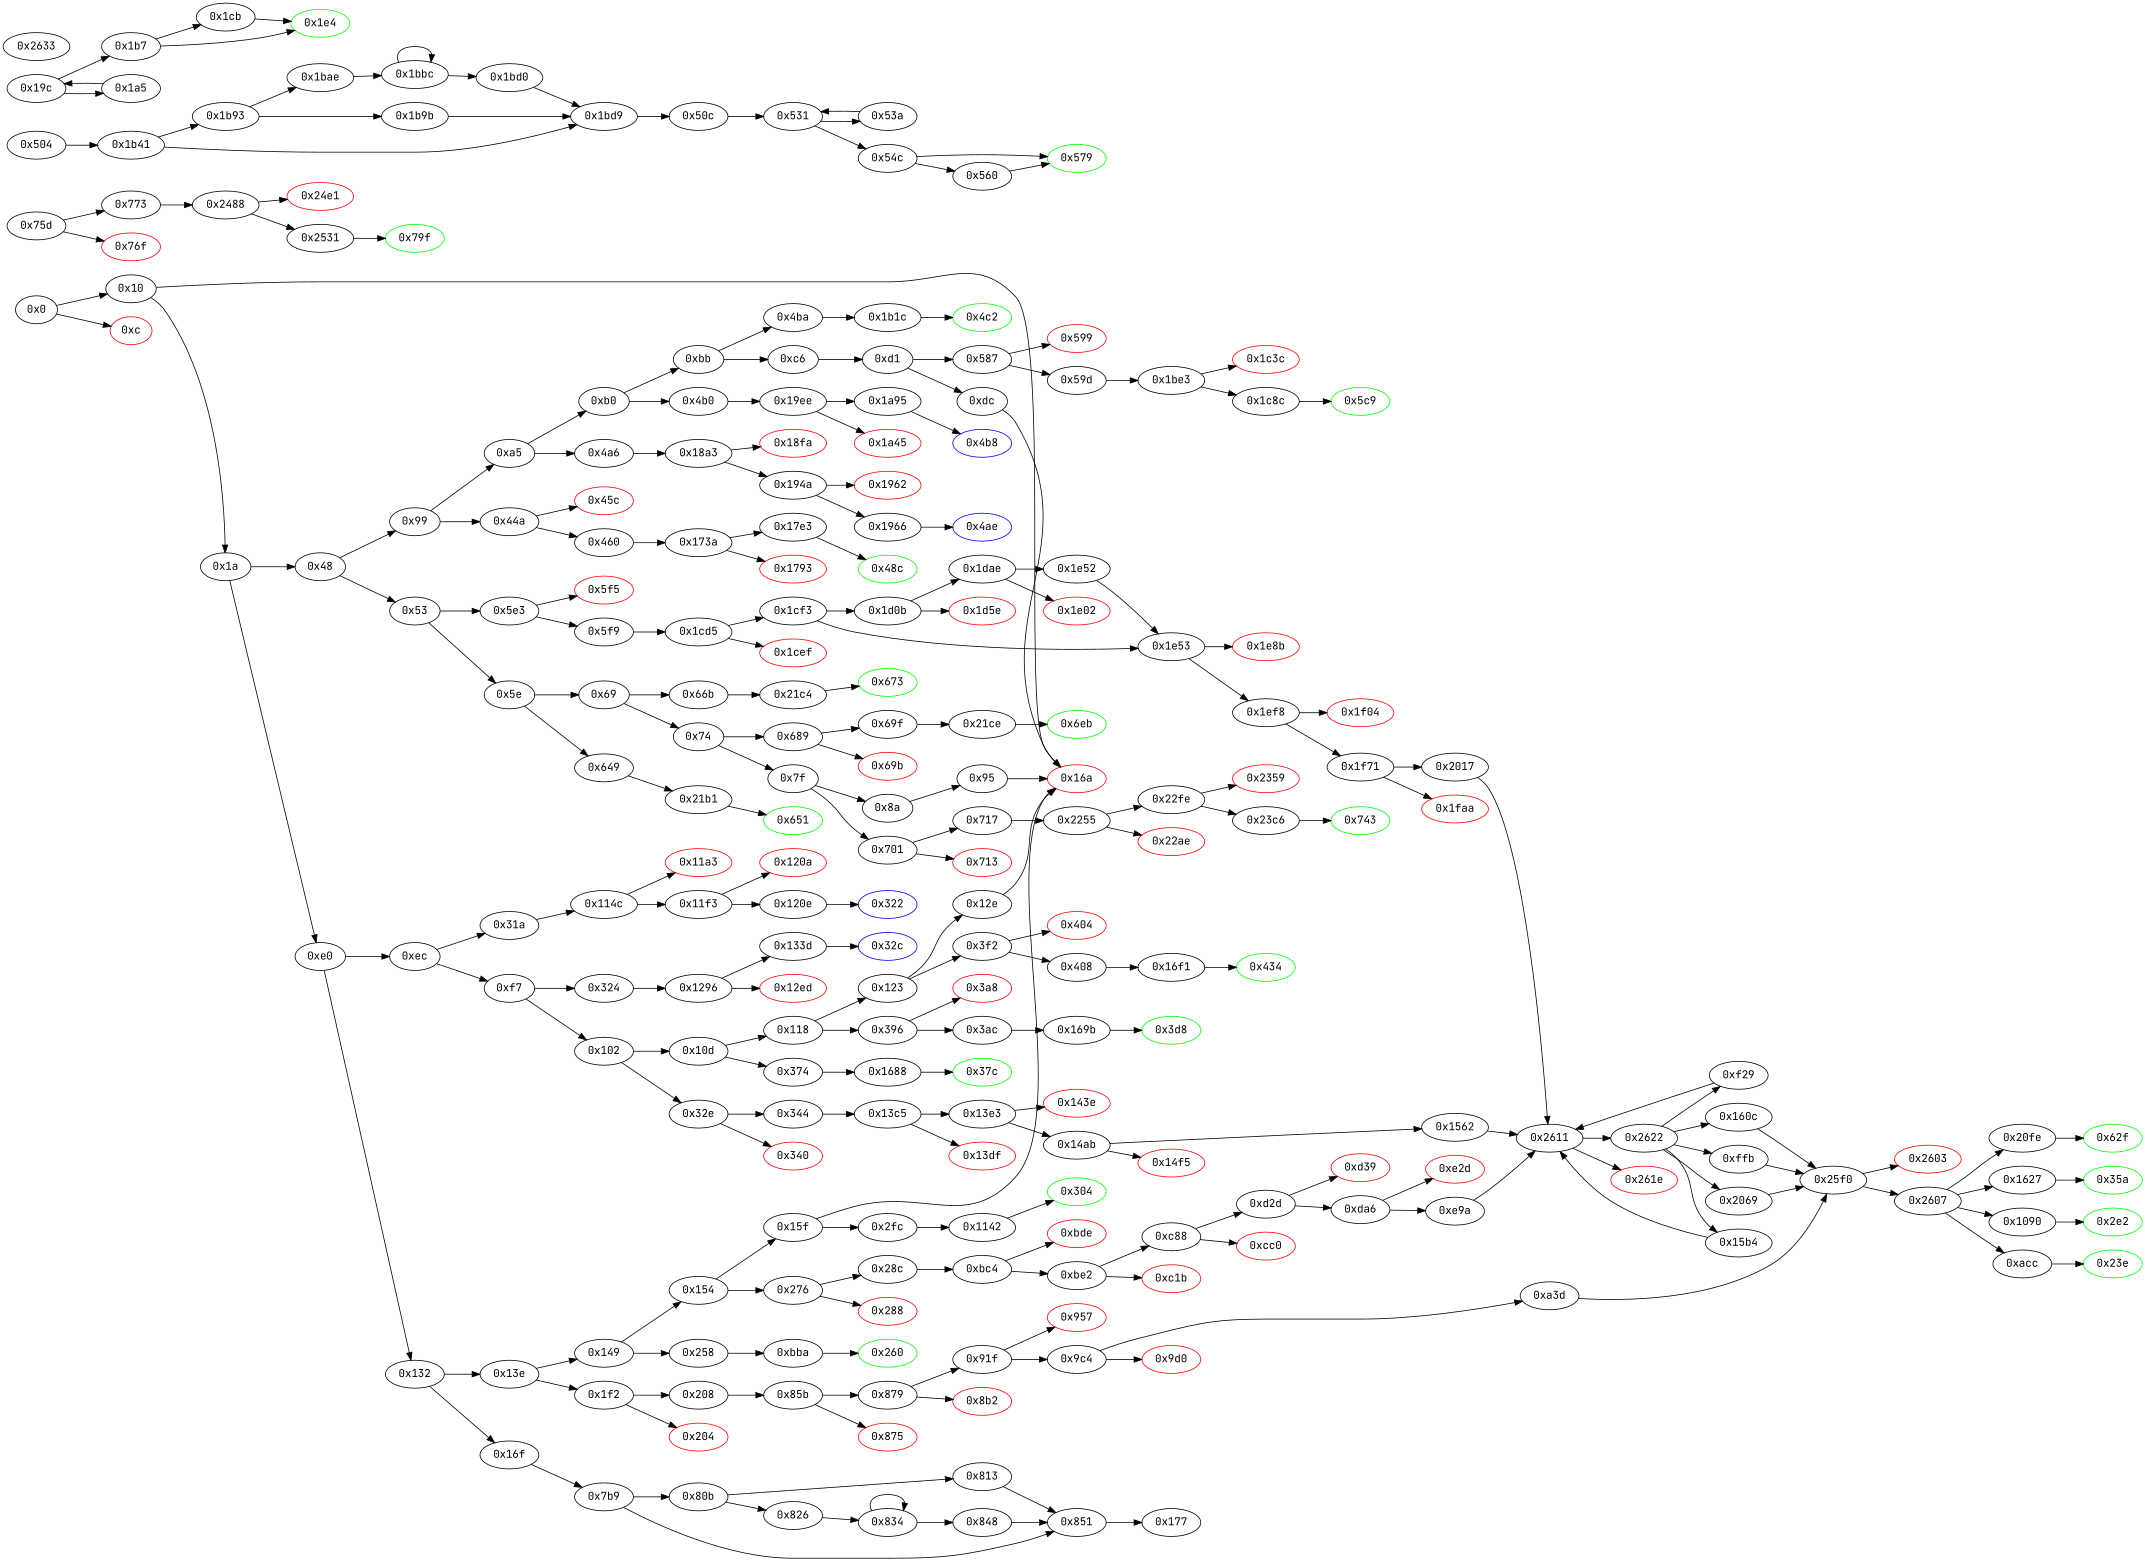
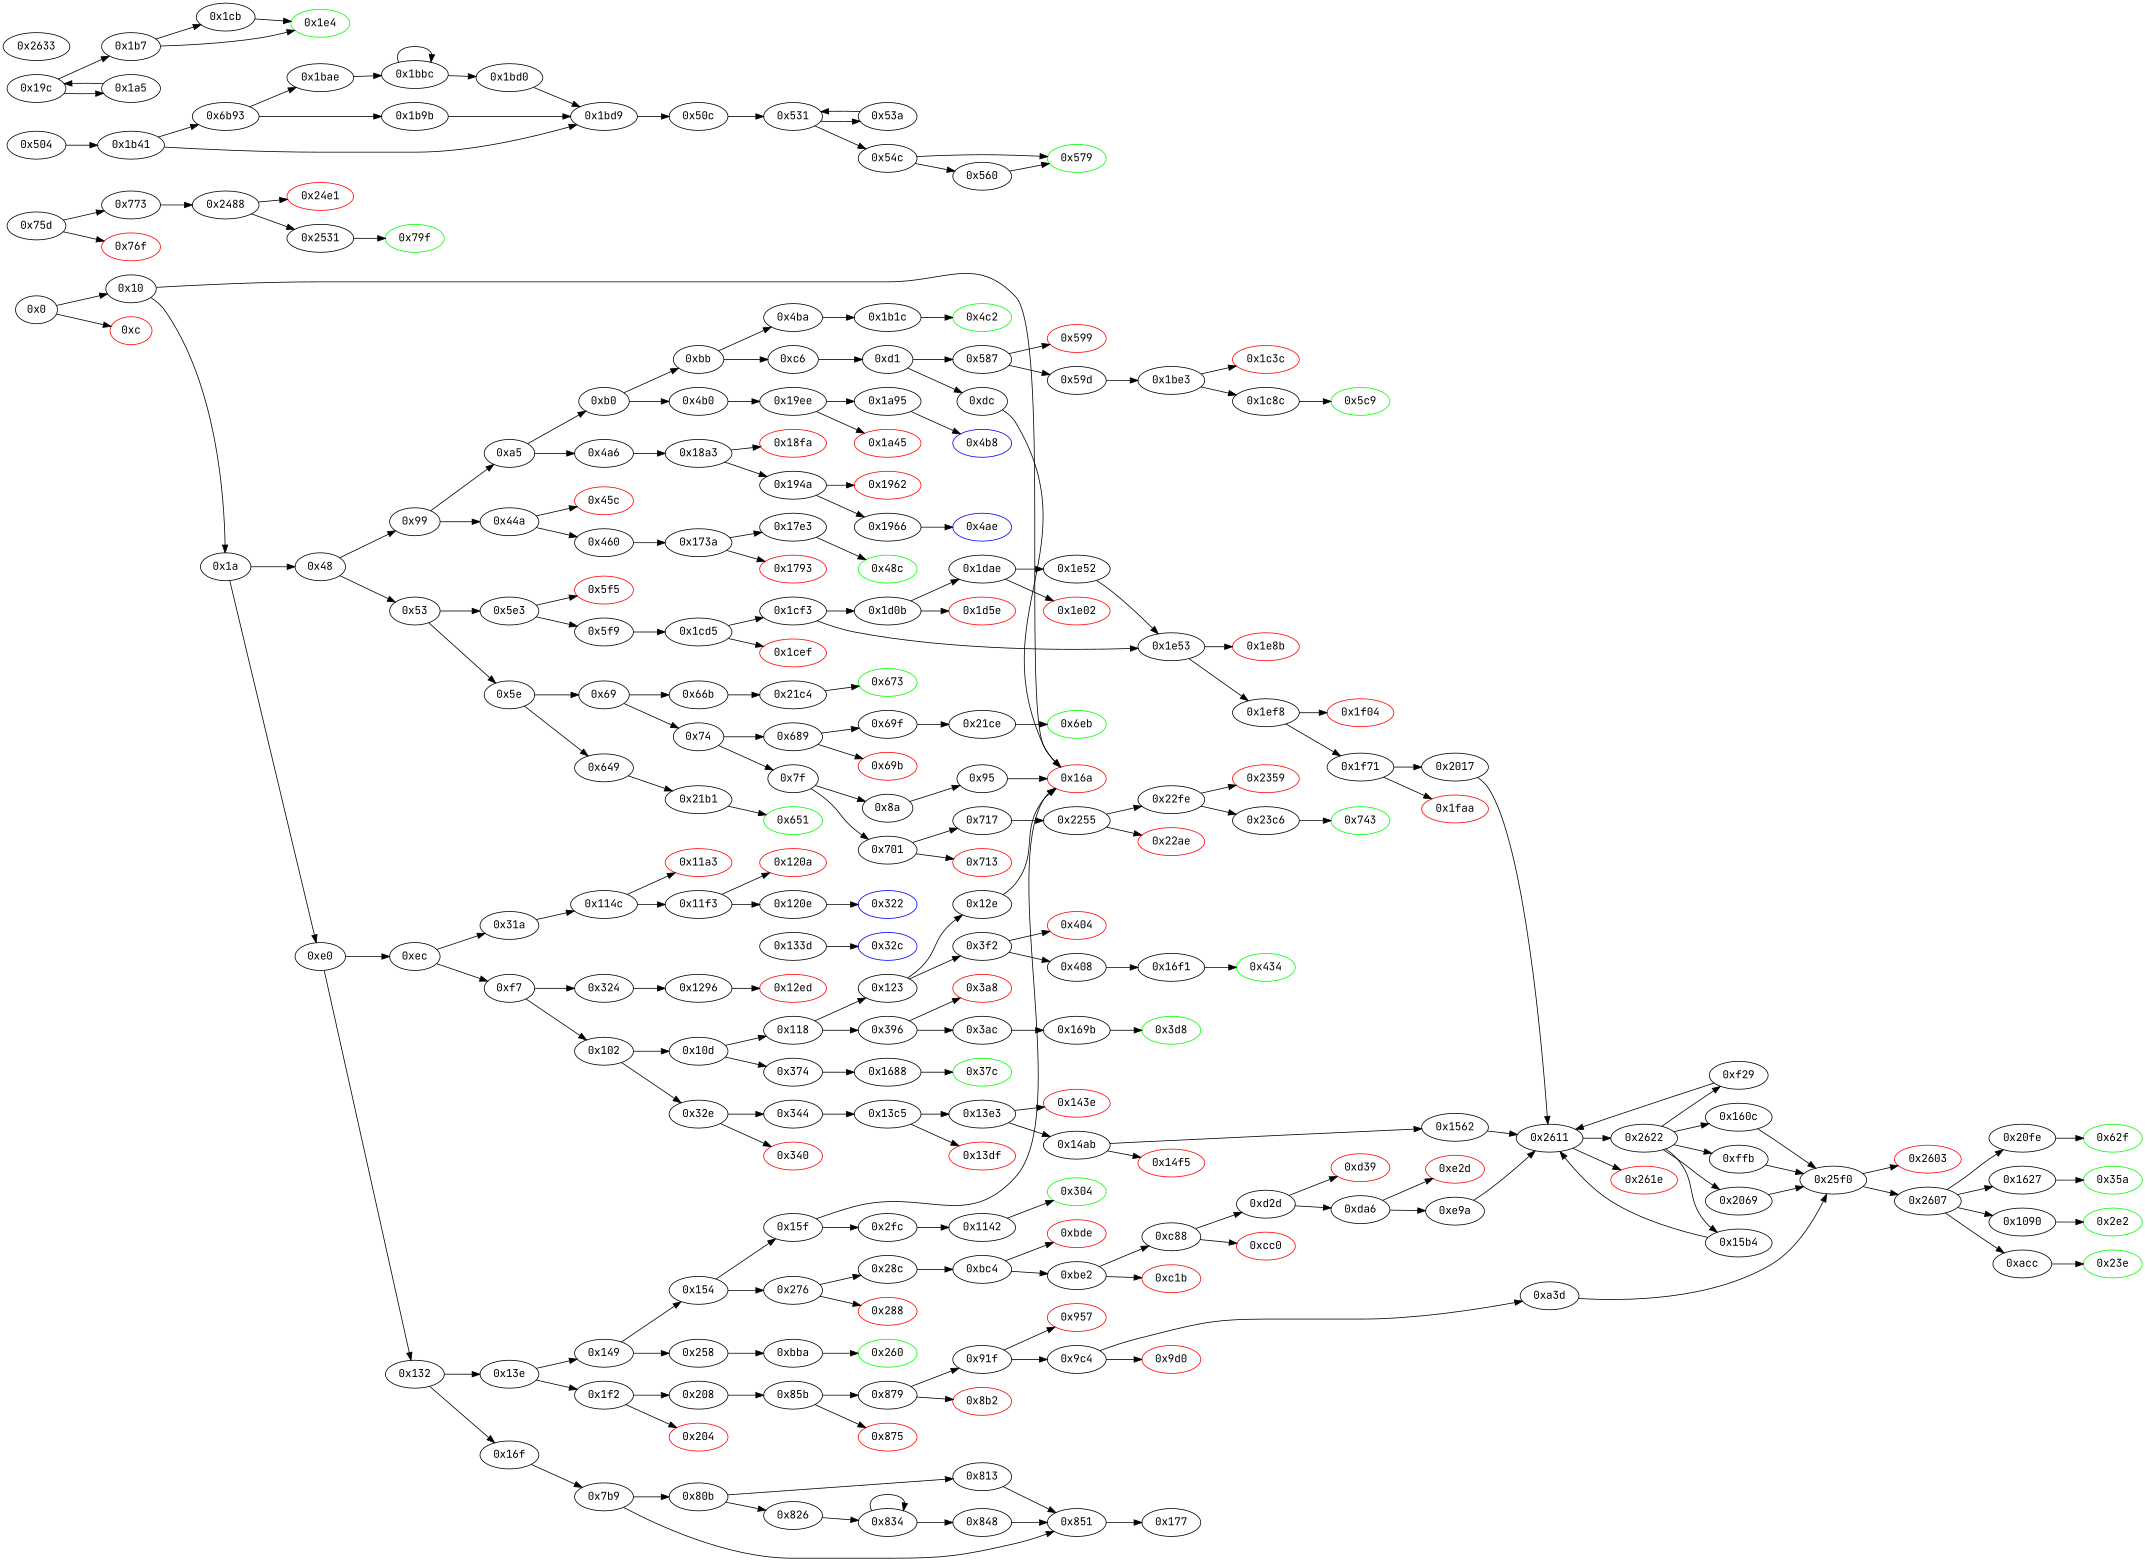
  digraph {
    fontname="JetBrains Mono"
    rankdir=LR
    node [fillcolor=white fontname="JetBrains Mono" style=filled]
    edge [fontname="JetBrains Mono"]
    "0x123"
    "0x3f2"
    "0x12e"
    "0x404" [color=red]
    "0x408"
    "0x16a" [color=red]
    "0x62f" [color=green]
    "0x20fe"
    "0x4b8" [color=blue]
    "0x1a95"
    "0x118"
    "0x396"
    "0x3a8" [color=red]
    "0x3ac"
    "0x48c" [color=green]
    "0xbde" [color=red]
    "0x143e" [color=red]
    "0x13e3"
    "0x14ab"
    "0x1562"
    "0x14f5" [color=red]
    "0x75d"
    "0x773"
    "0x76f" [color=red]
    "0x2488"
    "0xb0"
    "0xbb"
    "0x4b0"
    "0x4ba"
    "0xc6"
    "0x19ee"
    "0x1b1c"
    "0xd1"
    "0x743" [color=green]
    "0x45c" [color=red]
    "0x434" [color=green]
    "0x16f1"
    "0x1e8b" [color=red]
    "0x673" [color=green]
    "0xa3d"
    "0x25f0"
    "0x2603" [color=red]
    "0x2607"
    "0x5f5" [color=red]
    "0x5e3"
    "0x5f9"
    "0x1cd5"
    "0x957" [color=red]
    "0x91f"
    "0x9c4"
    "0x9d0" [color=red]
    "0x324"
    "0x1296"
    "0x133d"
    "0x12ed" [color=red]
    "0x1c3c" [color=red]
    "0x48"
    "0x99"
    "0x53"
    "0xa5"
    "0x44a"
    "0x5e"
    "0x1cf3"
    "0x1cef" [color=red]
    "0x1d0b"
    "0x1e53"
    "0x13df" [color=red]
    "0x120a" [color=red]
    "0x4a6"
    "0x460"
    "0x1dae"
    "0x1d5e" [color=red]
    "0x1ef8"
    "0x717"
    "0x2255"
    "0x22fe"
    "0x22ae" [color=red]
    "0xc88"
    "0xd2d"
    "0xcc0" [color=red]
    "0xd39" [color=red]
    "0xda6"
    "0x1be3"
    "0x1c8c"
    "0x5c9" [color=green]
    "0xe0"
    "0xec"
    "0x132"
    "0x31a"
    "0xf7"
    "0x13e"
    "0x16f"
    "0x879"
    "0x8b2" [color=red]
    "0x32c" [color=blue]
    "0x4c2" [color=green]
    "0x1f04" [color=red]
    "0x18fa" [color=red]
    "0x80b"
    "0x813"
    "0x826"
    "0x851"
    "0x834"
    "0x260" [color=green]
    "0xbba"
    "0x2359" [color=red]
    "0x1b41"
-   "0x1b93"
+   "0x1b93" [label="0x6b93"]
    "0x1bd9"
    "0x1bae"
    "0x1b9b"
    "0x50c"
    "0x53a"
    "0x531"
    "0x54c"
    "0x579" [color=green]
    "0xf29"
    "0x2611"
    "0x2622"
    "0x261e" [color=red]
    "0x10"
    "0x1a"
    "0x37c" [color=green]
    "0x1b7"
    "0x1cb"
    "0x1e4" [color=green]
    "0x1a45" [color=red]
    "0x10d"
    "0x374"
    "0x1688"
    "0x2017"
    "0x322" [color=blue]
    "0x120e"
    "0x19c"
    "0x1a5"
    "0x149"
    "0x154"
    "0x258"
    "0x15f"
    "0x276"
    "0x7b9"
    "0x177"
    "0x1962" [color=red]
    "0x194a"
    "0x1966"
    "0x4ae" [color=blue]
    "0x2e2" [color=green]
    "0x66b"
    "0x21c4"
    "0x1bbc"
    "0x1bd0"
    "0x15b4"
    "0x160c"
    "0x17e3"
    "0x599" [color=red]
    "0x587"
    "0x59d"
    "0x1f2"
    "0x208"
    "0x204" [color=red]
    "0x85b"
    "0x344"
    "0x13c5"
    "0x1e52"
    "0x1e02" [color=red]
    "0x79f" [color=green]
    "0x35a" [color=green]
    "0x1627"
    "0x23c6"
    "0x102"
    "0x32e"
    "0x340" [color=red]
    "0xe2d" [color=red]
    "0x3d8" [color=green]
    "0x169b"
    "0x1f71"
    "0x1faa" [color=red]
    "0x6eb" [color=green]
    "0x21ce"
    "0x24e1" [color=red]
    "0x69f"
    "0x2531"
    "0x8a"
    "0x95"
    "0x848"
    "0x689"
    "0x69b" [color=red]
    "0x18a3"
    "0xdc"
    "0x69"
    "0x74"
    "0x7f"
    "0x1793" [color=red]
    "0x2fc"
    "0x1142"
    "0x304" [color=green]
    "0xffb"
    "0x2069"
    "0x560"
    "0x114c"
    "0x28c"
    "0xbc4"
    "0xbe2"
    "0x0"
    "0xc" [color=red]
    "0xe9a"
    "0x1090"
    "0xacc"
    "0x23e" [color=green]
    "0x875" [color=red]
    "0x288" [color=red]
    "0x701"
    "0x713" [color=red]
    "0x173a"
    "0xc1b" [color=red]
    "0x11a3" [color=red]
    "0x11f3"
    "0x651" [color=green]
    "0x21b1"
    "0x504"
    "0x649"
    "0x2633"
    "0x123" -> "0x3f2"
    "0x123" -> "0x12e"
    "0x3f2" -> "0x404"
    "0x3f2" -> "0x408"
    "0x12e" -> "0x16a"
    "0x408" -> "0x16f1"
    "0x20fe" -> "0x62f"
    "0x1a95" -> "0x4b8"
    "0x118" -> "0x123"
    "0x118" -> "0x396"
    "0x396" -> "0x3a8"
    "0x396" -> "0x3ac"
    "0x3ac" -> "0x169b"
    "0x13e3" -> "0x143e"
    "0x13e3" -> "0x14ab"
    "0x14ab" -> "0x1562"
    "0x14ab" -> "0x14f5"
    "0x1562" -> "0x2611"
    "0x75d" -> "0x773"
    "0x75d" -> "0x76f"
    "0x773" -> "0x2488"
    "0x2488" -> "0x24e1"
    "0x2488" -> "0x2531"
    "0xb0" -> "0xbb"
    "0xb0" -> "0x4b0"
    "0xbb" -> "0x4ba"
    "0xbb" -> "0xc6"
    "0x4b0" -> "0x19ee"
    "0x4ba" -> "0x1b1c"
    "0xc6" -> "0xd1"
    "0x19ee" -> "0x1a95"
    "0x19ee" -> "0x1a45"
    "0x1b1c" -> "0x4c2"
    "0xd1" -> "0x587"
    "0xd1" -> "0xdc"
    "0x16f1" -> "0x434"
    "0xa3d" -> "0x25f0"
    "0x25f0" -> "0x2603"
    "0x25f0" -> "0x2607"
    "0x2607" -> "0x20fe"
    "0x2607" -> "0x1627"
    "0x2607" -> "0x1090"
    "0x2607" -> "0xacc"
    "0x5e3" -> "0x5f5"
    "0x5e3" -> "0x5f9"
    "0x5f9" -> "0x1cd5"
    "0x1cd5" -> "0x1cf3"
    "0x1cd5" -> "0x1cef"
    "0x91f" -> "0x957"
    "0x91f" -> "0x9c4"
    "0x9c4" -> "0xa3d"
    "0x9c4" -> "0x9d0"
    "0x324" -> "0x1296"
-   "0x1296" -> "0x133d"
    "0x1296" -> "0x12ed"
    "0x133d" -> "0x32c"
    "0x48" -> "0x99"
    "0x48" -> "0x53"
    "0x99" -> "0xa5"
    "0x99" -> "0x44a"
    "0x53" -> "0x5e3"
    "0x53" -> "0x5e"
    "0xa5" -> "0xb0"
    "0xa5" -> "0x4a6"
    "0x44a" -> "0x45c"
    "0x44a" -> "0x460"
    "0x5e" -> "0x69"
    "0x5e" -> "0x649"
    "0x1cf3" -> "0x1d0b"
    "0x1cf3" -> "0x1e53"
    "0x1d0b" -> "0x1dae"
    "0x1d0b" -> "0x1d5e"
    "0x1e53" -> "0x1e8b"
    "0x1e53" -> "0x1ef8"
    "0x4a6" -> "0x18a3"
    "0x460" -> "0x173a"
    "0x1dae" -> "0x1e52"
    "0x1dae" -> "0x1e02"
    "0x1ef8" -> "0x1f04"
    "0x1ef8" -> "0x1f71"
    "0x717" -> "0x2255"
    "0x2255" -> "0x22fe"
    "0x2255" -> "0x22ae"
    "0x22fe" -> "0x2359"
    "0x22fe" -> "0x23c6"
    "0xc88" -> "0xd2d"
    "0xc88" -> "0xcc0"
    "0xd2d" -> "0xd39"
    "0xd2d" -> "0xda6"
    "0xda6" -> "0xe2d"
    "0xda6" -> "0xe9a"
    "0x1be3" -> "0x1c3c"
    "0x1be3" -> "0x1c8c"
    "0x1c8c" -> "0x5c9"
    "0xe0" -> "0xec"
    "0xe0" -> "0x132"
    "0xec" -> "0x31a"
    "0xec" -> "0xf7"
    "0x132" -> "0x13e"
    "0x132" -> "0x16f"
    "0x31a" -> "0x114c"
    "0xf7" -> "0x324"
    "0xf7" -> "0x102"
    "0x13e" -> "0x149"
    "0x13e" -> "0x1f2"
    "0x16f" -> "0x7b9"
    "0x879" -> "0x91f"
    "0x879" -> "0x8b2"
    "0x80b" -> "0x813"
    "0x80b" -> "0x826"
    "0x813" -> "0x851"
    "0x826" -> "0x834"
    "0x851" -> "0x177"
    "0x834" -> "0x834"
    "0x834" -> "0x848"
    "0xbba" -> "0x260"
    "0x1b41" -> "0x1b93"
    "0x1b41" -> "0x1bd9"
    "0x1b93" -> "0x1bae"
    "0x1b93" -> "0x1b9b"
    "0x1bd9" -> "0x50c"
    "0x1bae" -> "0x1bbc"
    "0x1b9b" -> "0x1bd9"
    "0x50c" -> "0x531"
    "0x53a" -> "0x531"
    "0x531" -> "0x53a"
    "0x531" -> "0x54c"
    "0x54c" -> "0x579"
    "0x54c" -> "0x560"
    "0xf29" -> "0x2611"
    "0x2611" -> "0x2622"
    "0x2611" -> "0x261e"
    "0x2622" -> "0xf29"
    "0x2622" -> "0x15b4"
    "0x2622" -> "0x160c"
    "0x2622" -> "0xffb"
    "0x2622" -> "0x2069"
    "0x10" -> "0x16a"
    "0x10" -> "0x1a"
    "0x1a" -> "0x48"
    "0x1a" -> "0xe0"
    "0x1b7" -> "0x1cb"
    "0x1b7" -> "0x1e4"
    "0x1cb" -> "0x1e4"
    "0x10d" -> "0x118"
    "0x10d" -> "0x374"
    "0x374" -> "0x1688"
    "0x1688" -> "0x37c"
    "0x2017" -> "0x2611"
    "0x120e" -> "0x322"
    "0x19c" -> "0x1b7"
    "0x19c" -> "0x1a5"
    "0x1a5" -> "0x19c"
    "0x149" -> "0x154"
    "0x149" -> "0x258"
    "0x154" -> "0x15f"
    "0x154" -> "0x276"
    "0x258" -> "0xbba"
    "0x15f" -> "0x16a"
    "0x15f" -> "0x2fc"
    "0x276" -> "0x28c"
    "0x276" -> "0x288"
    "0x7b9" -> "0x80b"
    "0x7b9" -> "0x851"
    "0x194a" -> "0x1962"
    "0x194a" -> "0x1966"
    "0x1966" -> "0x4ae"
    "0x66b" -> "0x21c4"
    "0x21c4" -> "0x673"
    "0x1bbc" -> "0x1bbc"
    "0x1bbc" -> "0x1bd0"
    "0x1bd0" -> "0x1bd9"
    "0x15b4" -> "0x2611"
    "0x160c" -> "0x25f0"
    "0x17e3" -> "0x48c"
    "0x587" -> "0x599"
    "0x587" -> "0x59d"
    "0x59d" -> "0x1be3"
    "0x1f2" -> "0x208"
    "0x1f2" -> "0x204"
    "0x208" -> "0x85b"
    "0x85b" -> "0x879"
    "0x85b" -> "0x875"
    "0x344" -> "0x13c5"
    "0x13c5" -> "0x13e3"
    "0x13c5" -> "0x13df"
    "0x1e52" -> "0x1e53"
    "0x1627" -> "0x35a"
    "0x23c6" -> "0x743"
    "0x102" -> "0x10d"
    "0x102" -> "0x32e"
    "0x32e" -> "0x344"
    "0x32e" -> "0x340"
    "0x169b" -> "0x3d8"
    "0x1f71" -> "0x2017"
    "0x1f71" -> "0x1faa"
    "0x21ce" -> "0x6eb"
    "0x69f" -> "0x21ce"
    "0x2531" -> "0x79f"
    "0x8a" -> "0x95"
    "0x95" -> "0x16a"
    "0x848" -> "0x851"
    "0x689" -> "0x69f"
    "0x689" -> "0x69b"
    "0x18a3" -> "0x18fa"
    "0x18a3" -> "0x194a"
    "0xdc" -> "0x16a"
    "0x69" -> "0x66b"
    "0x69" -> "0x74"
    "0x74" -> "0x689"
    "0x74" -> "0x7f"
    "0x7f" -> "0x8a"
    "0x7f" -> "0x701"
    "0x2fc" -> "0x1142"
    "0x1142" -> "0x304"
    "0xffb" -> "0x25f0"
    "0x2069" -> "0x25f0"
    "0x560" -> "0x579"
    "0x114c" -> "0x11a3"
    "0x114c" -> "0x11f3"
    "0x28c" -> "0xbc4"
    "0xbc4" -> "0xbde"
    "0xbc4" -> "0xbe2"
    "0xbe2" -> "0xc88"
    "0xbe2" -> "0xc1b"
    "0x0" -> "0x10"
    "0x0" -> "0xc"
    "0xe9a" -> "0x2611"
    "0x1090" -> "0x2e2"
    "0xacc" -> "0x23e"
    "0x701" -> "0x717"
    "0x701" -> "0x713"
    "0x173a" -> "0x17e3"
    "0x173a" -> "0x1793"
    "0x11f3" -> "0x120a"
    "0x11f3" -> "0x120e"
    "0x21b1" -> "0x651"
    "0x504" -> "0x1b41"
    "0x649" -> "0x21b1"
  }
